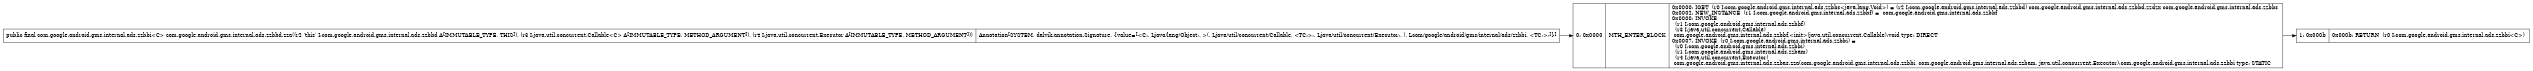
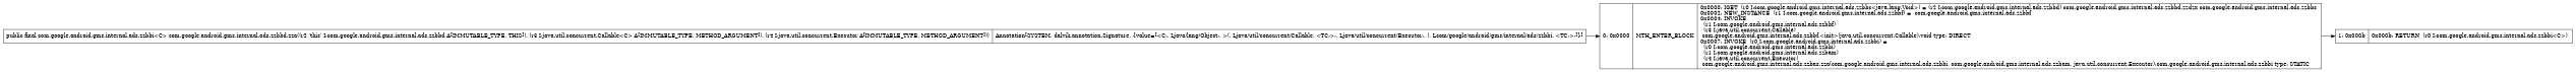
  digraph {
    rankdir=LR
    node [shape=record]
-   n1 [label="{0\:\ 0x0000|MTH_ENTER_BLOCK\l|0x0000: IGET  (r0 I:com.google.android.gms.internal.ads.zzbbs\<java.lang.Void\>) = (r2 I:com.google.android.gms.internal.ads.zzbbd) com.google.android.gms.internal.ads.zzbbd.zzdzx com.google.android.gms.internal.ads.zzbbs \l0x0002: NEW_INSTANCE  (r1 I:com.google.android.gms.internal.ads.zzbbf) =  com.google.android.gms.internal.ads.zzbbf \l0x0000: INVOKE  \l  (r1 I:com.google.android.gms.internal.ads.zzbbf)\l  (r3 I:java.util.concurrent.Callable)\l com.google.android.gms.internal.ads.zzbbf.\<init\>(java.util.concurrent.Callable):void type: DIRECT \l0x0007: INVOKE  (r0 I:com.google.android.gms.internal.ads.zzbbi) = \l  (r0 I:com.google.android.gms.internal.ads.zzbbi)\l  (r1 I:com.google.android.gms.internal.ads.zzbam)\l  (r4 I:java.util.concurrent.Executor)\l com.google.android.gms.internal.ads.zzbas.zza(com.google.android.gms.internal.ads.zzbbi, com.google.android.gms.internal.ads.zzbam, java.util.concurrent.Executor):com.google.android.gms.internal.ads.zzbbi type: STATIC \l}"]
+   n1 [label="{0\:\ 0x0000|MTH_ENTER_BLOCK\l|0x0000: IGET  (r0 I:com.google.android.gms.internal.ads.zzbbs\<java.lang.Void\>) = (r2 I:com.google.android.gms.internal.ads.zzbbd) com.google.android.gms.internal.ads.zzbbd.zzdzx com.google.android.gms.internal.ads.zzbbs \l0x0002: NEW_INSTANCE  (r1 I:com.google.android.gms.internal.ads.zzbbf) =  com.google.android.gms.internal.ads.zzbbf \l0x0004: INVOKE  \l  (r1 I:com.google.android.gms.internal.ads.zzbbf)\l  (r3 I:java.util.concurrent.Callable)\l com.google.android.gms.internal.ads.zzbbf.\<init\>(java.util.concurrent.Callable):void type: DIRECT \l0x0007: INVOKE  (r0 I:com.google.android.gms.internal.ads.zzbbi) = \l  (r0 I:com.google.android.gms.internal.ads.zzbbi)\l  (r1 I:com.google.android.gms.internal.ads.zzbam)\l  (r4 I:java.util.concurrent.Executor)\l com.google.android.gms.internal.ads.zzbas.zza(com.google.android.gms.internal.ads.zzbbi, com.google.android.gms.internal.ads.zzbam, java.util.concurrent.Executor):com.google.android.gms.internal.ads.zzbbi type: STATIC \l}"]
    n2 [label="{1\:\ 0x000b|0x000b: RETURN  (r0 I:com.google.android.gms.internal.ads.zzbbi\<C\>) \l}"]
    n3 [label="{public final com.google.android.gms.internal.ads.zzbbi\<C\> com.google.android.gms.internal.ads.zzbbd.zza((r2 'this' I:com.google.android.gms.internal.ads.zzbbd A[IMMUTABLE_TYPE, THIS]), (r3 I:java.util.concurrent.Callable\<C\> A[IMMUTABLE_TYPE, METHOD_ARGUMENT]), (r4 I:java.util.concurrent.Executor A[IMMUTABLE_TYPE, METHOD_ARGUMENT]))  | Annotation[SYSTEM, dalvik.annotation.Signature, \{value=[\<C:, Ljava\/lang\/Object;, \>(, Ljava\/util\/concurrent\/Callable, \<TC;\>;, Ljava\/util\/concurrent\/Executor;, ), Lcom\/google\/android\/gms\/internal\/ads\/zzbbi, \<TC;\>;]\}]\l}"]
    n1 -> n2
    n3 -> n1
  }
